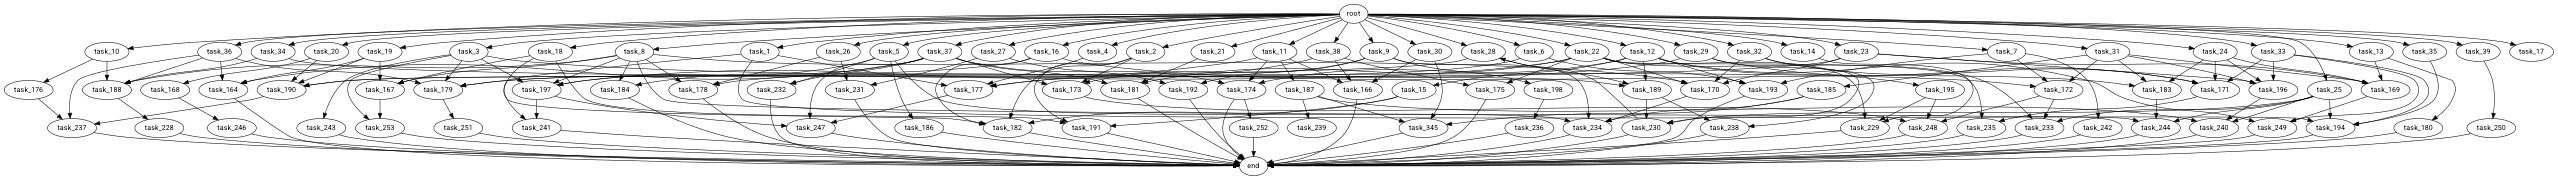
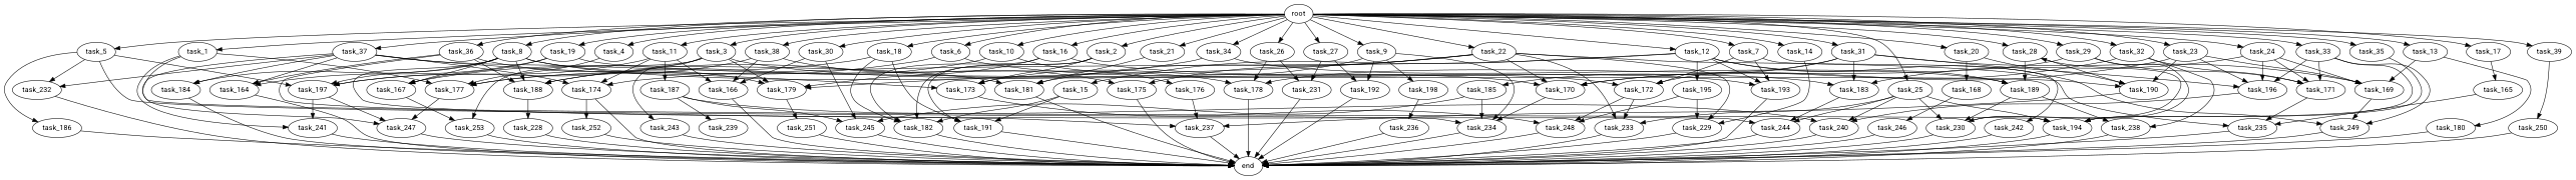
  digraph {
    fontname=Roboto
    node [fontname=Roboto]
    edge [fontname=Roboto]
    task_8
    task_167
    task_184
    task_188
    task_244
    task_178
    task_197
    task_170
    task_253
    end
    task_228
    task_247
    task_241
    task_234
    task_173
    task_248
    task_17
+   task_165
    task_235
    task_32
    task_171
    task_238
    task_242
    task_35
    task_194
    task_26
    task_231
    task_15
    task_191
    task_182
    task_252
    task_251
    task_177
    task_33
    task_196
    task_249
    task_240
    task_186
    task_7
    task_193
    task_172
    task_175
    task_233
    task_181
    task_169
    task_176
    task_237
    task_13
    task_180
    task_30
-   task_245 [label=task_345]
+   task_245
    task_166
    task_5
    task_232
    task_27
    task_192
    task_183
    task_6
    task_22
    task_179
    task_229
    task_3
    task_243
    task_187
    task_239
    task_164
    task_236
    task_230
    task_28
    task_16
    task_189
    root
    task_12
    task_21
    task_18
    task_31
    task_9
    task_29
    task_34
    task_10
    task_2
    task_38
    task_39
    task_14
    task_24
    task_19
    task_36
    task_25
    task_4
    task_23
    task_37
    task_1
    task_11
    task_20
    task_174
    task_195
    task_185
    task_198
    task_190
    task_250
    task_168
    task_246
    task_8 -> task_167
    task_8 -> task_184
    task_8 -> task_188
    task_8 -> task_244
    task_8 -> task_178
    task_8 -> task_197
    task_8 -> task_170
    task_167 -> task_253
    task_184 -> end
    task_188 -> task_228
    task_244 -> end
    task_178 -> end
    task_197 -> task_247
    task_197 -> task_241
    task_170 -> task_234
    task_253 -> end
    task_228 -> end
    task_247 -> end
    task_241 -> end
    task_234 -> end
    task_173 -> task_248
    task_248 -> end
+   task_17 -> task_165
+   task_165 -> task_235
    task_235 -> end
    task_32 -> task_170
    task_32 -> task_171
    task_32 -> task_238
    task_171 -> task_235
    task_238 -> end
    task_242 -> end
    task_35 -> task_194
    task_194 -> end
    task_26 -> task_178
    task_26 -> task_231
    task_231 -> end
    task_15 -> task_191
    task_15 -> task_182
    task_191 -> end
    task_182 -> end
    task_252 -> end
    task_251 -> end
    task_177 -> task_247
    task_33 -> task_171
    task_33 -> task_194
    task_33 -> task_196
    task_33 -> task_249
    task_196 -> task_240
    task_249 -> end
    task_240 -> end
    task_186 -> end
    task_7 -> task_242
    task_7 -> task_193
    task_7 -> task_172
    task_193 -> end
    task_172 -> task_248
    task_172 -> task_233
    task_175 -> end
    task_233 -> end
    task_181 -> end
    task_169 -> task_249
    task_176 -> task_237
    task_237 -> end
    task_13 -> task_169
    task_13 -> task_180
    task_180 -> end
    task_30 -> task_245
    task_30 -> task_166
    task_245 -> end
    task_166 -> end
    task_5 -> task_197
    task_5 -> task_234
    task_5 -> task_186
    task_5 -> task_232
    task_232 -> end
    task_27 -> task_231
    task_27 -> task_192
    task_192 -> end
    task_183 -> task_244
    task_6 -> task_177
    task_6 -> task_193
    task_22 -> task_170
    task_22 -> task_235
    task_22 -> task_175
    task_22 -> task_233
    task_22 -> task_181
    task_22 -> task_179
    task_22 -> task_229
    task_179 -> task_251
    task_229 -> end
    task_3 -> task_197
    task_3 -> task_253
    task_3 -> task_172
    task_3 -> task_179
    task_3 -> task_243
    task_243 -> end
    task_187 -> task_240
    task_187 -> task_245
    task_187 -> task_239
    task_164 -> end
    task_236 -> end
    task_230 -> end
    task_230 -> task_28
    task_28 -> task_189
    task_28 -> task_190
    task_16 -> task_182
    task_16 -> task_183
    task_16 -> task_179
    task_189 -> task_238
    task_189 -> task_230
    root -> task_8
    root -> task_17
    root -> task_32
    root -> task_35
    root -> task_26
    root -> task_33
    root -> task_7
    root -> task_13
    root -> task_30
    root -> task_5
    root -> task_27
    root -> task_6
    root -> task_22
    root -> task_3
    root -> task_28
    root -> task_16
    root -> task_12
    root -> task_21
    root -> task_18
    root -> task_31
    root -> task_9
    root -> task_29
    root -> task_34
    root -> task_10
    root -> task_2
    root -> task_38
    root -> task_39
    root -> task_14
    root -> task_24
    root -> task_19
    root -> task_36
    root -> task_25
    root -> task_4
    root -> task_23
    root -> task_37
    root -> task_1
    root -> task_11
    root -> task_20
    task_12 -> task_15
    task_12 -> task_249
    task_12 -> task_193
    task_12 -> task_189
    task_12 -> task_174
    task_12 -> task_195
    task_21 -> task_181
    task_18 -> task_167
    task_18 -> task_191
    task_18 -> task_182
    task_31 -> task_196
    task_31 -> task_172
    task_31 -> task_169
    task_31 -> task_183
    task_31 -> task_185
    task_9 -> task_234
    task_9 -> task_173
    task_9 -> task_192
    task_9 -> task_198
    task_29 -> task_178
    task_29 -> task_171
    task_29 -> task_230
    task_34 -> task_188
    task_34 -> task_189
    task_10 -> task_188
    task_10 -> task_176
    task_2 -> task_173
    task_2 -> task_191
    task_2 -> task_182
    task_38 -> task_177
    task_38 -> task_175
    task_38 -> task_166
    task_39 -> task_250
    task_14 -> task_229
    task_24 -> task_171
    task_24 -> task_196
    task_24 -> task_169
    task_24 -> task_183
    task_19 -> task_167
    task_19 -> task_164
    task_19 -> task_190
    task_36 -> task_188
    task_36 -> task_237
    task_36 -> task_179
    task_36 -> task_164
    task_25 -> task_244
    task_25 -> task_194
    task_25 -> task_240
    task_25 -> task_233
    task_25 -> task_230
    task_4 -> task_177
    task_23 -> task_170
    task_23 -> task_196
    task_23 -> task_169
    task_23 -> task_190
    task_37 -> task_184
    task_37 -> task_247
    task_37 -> task_173
    task_37 -> task_181
    task_37 -> task_232
    task_37 -> task_164
    task_37 -> task_174
    task_1 -> task_241
    task_1 -> task_194
    task_1 -> task_177
    task_11 -> task_197
    task_11 -> task_166
    task_11 -> task_187
    task_11 -> task_174
    task_20 -> task_190
    task_20 -> task_168
    task_174 -> end
    task_174 -> task_252
    task_195 -> task_248
    task_195 -> task_229
    task_185 -> task_234
    task_185 -> task_245
    task_198 -> task_236
    task_190 -> task_237
    task_250 -> end
    task_168 -> task_246
    task_246 -> end
  }
